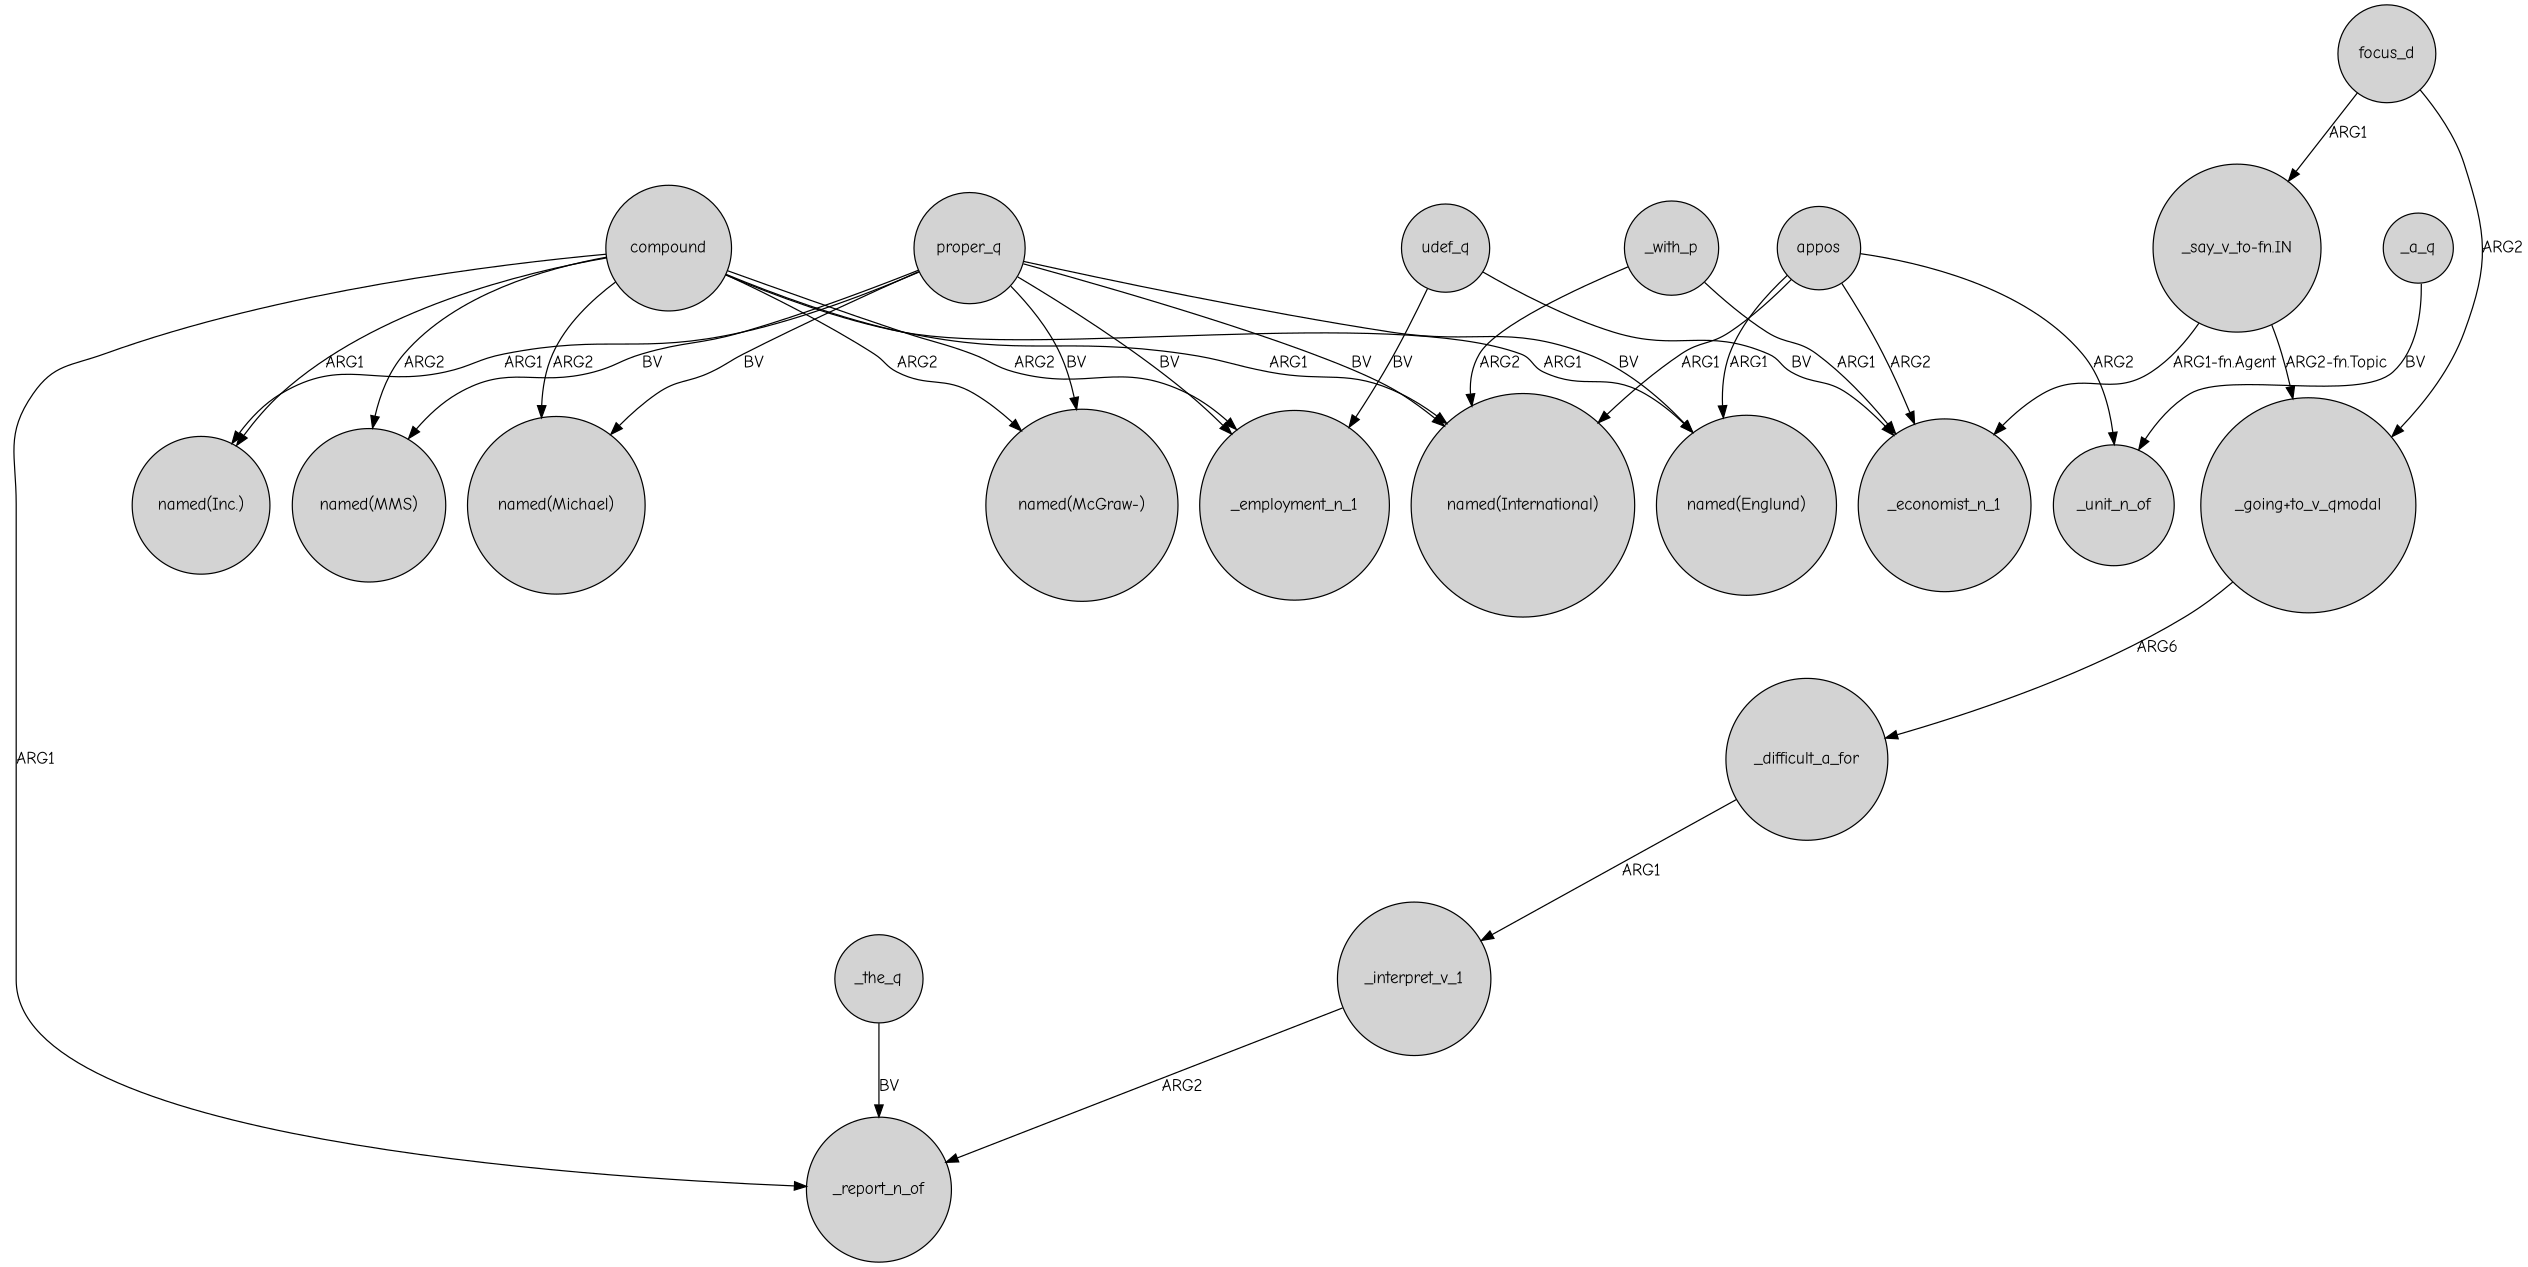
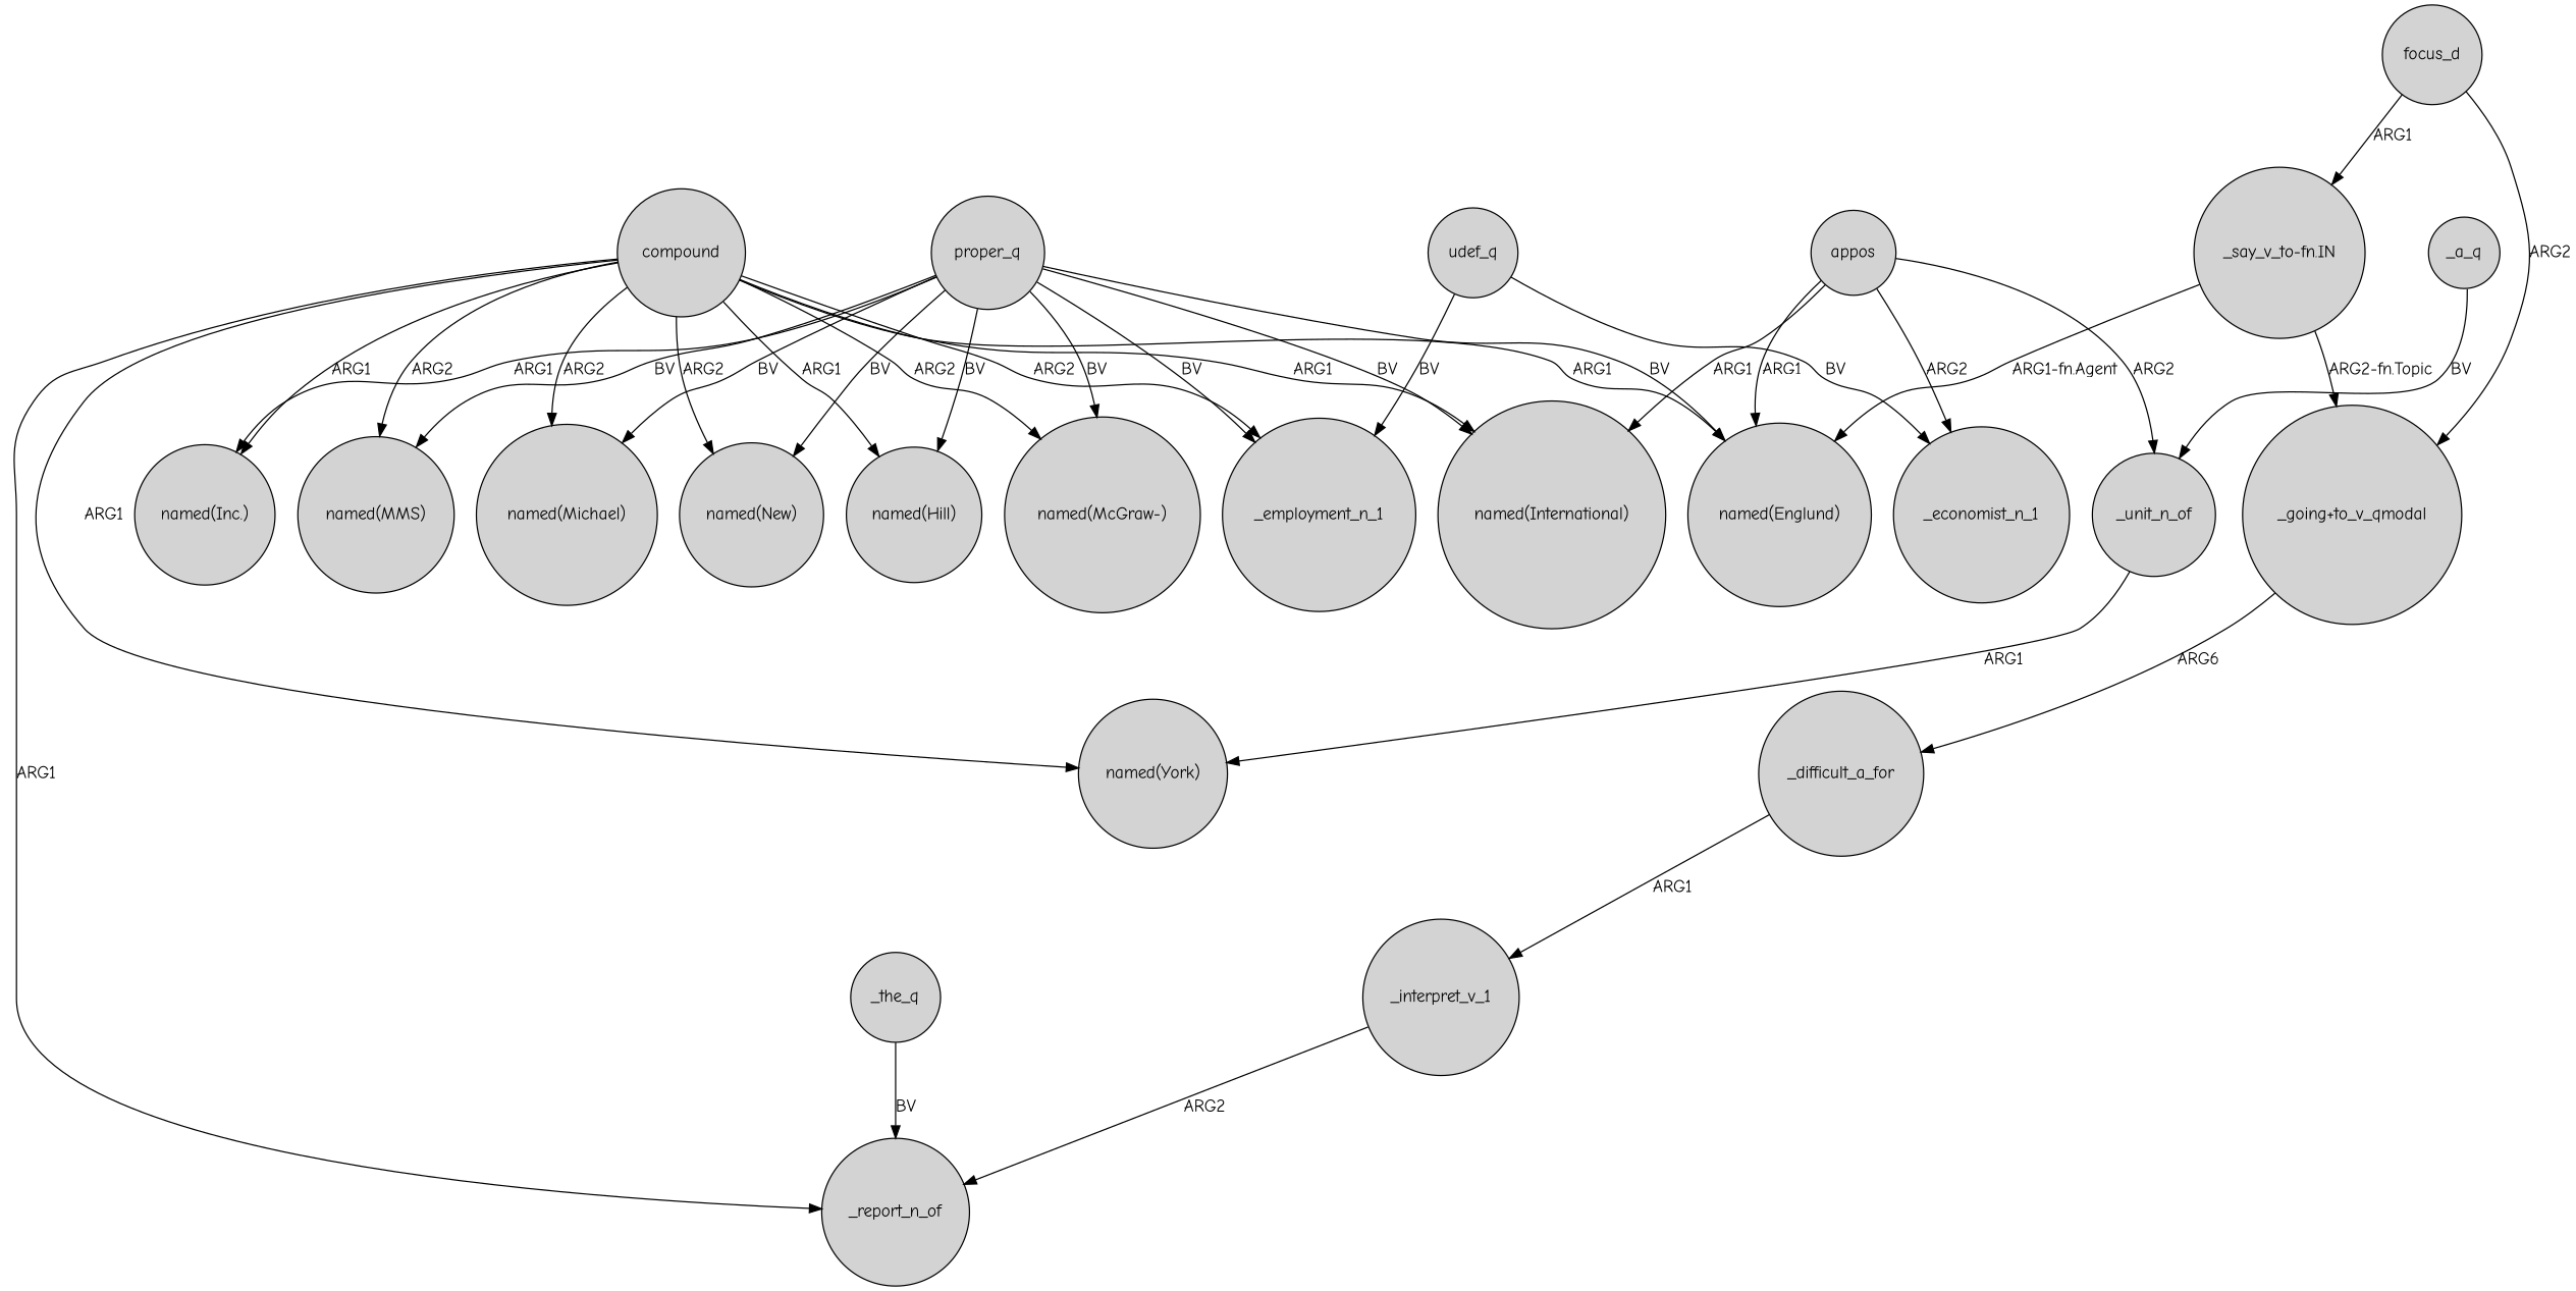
  digraph {
    fontname="Comic Neue"
    node [fontname="Comic Neue" shape=circle style=filled]
    edge [fontname="Comic Neue"]
    compound
    "named(International)"
+   "named(York)"
    "named(Inc.)"
    "named(McGraw-)"
    _report_n_of
+   "named(New)"
    "named(MMS)"
    _employment_n_1
    "named(Englund)"
+   "named(Hill)"
    "named(Michael)"
    _unit_n_of
    proper_q
    udef_q
    _economist_n_1
    appos
    "_say_v_to-fn.IN"
    "_going+to_v_qmodal"
    _difficult_a_for
    _interpret_v_1
-   _with_p
    _the_q
    _a_q
    focus_d
    compound -> "named(International)" [label=ARG1]
+   compound -> "named(York)" [label=ARG1]
    compound -> "named(Inc.)" [label=ARG1]
    compound -> "named(McGraw-)" [label=ARG2]
    compound -> _report_n_of [label=ARG1]
+   compound -> "named(New)" [label=ARG2]
    compound -> "named(MMS)" [label=ARG2]
    compound -> _employment_n_1 [label=ARG2]
    compound -> "named(Englund)" [label=ARG1]
+   compound -> "named(Hill)" [label=ARG1]
    compound -> "named(Michael)" [label=ARG2]
+   _unit_n_of -> "named(York)" [label=ARG1]
    proper_q -> "named(International)" [label=BV]
    proper_q -> "named(Inc.)" [label=ARG1]
    proper_q -> "named(McGraw-)" [label=BV]
+   proper_q -> "named(New)" [label=BV]
    proper_q -> "named(MMS)" [label=BV]
    proper_q -> _employment_n_1 [label=BV]
    proper_q -> "named(Englund)" [label=BV]
+   proper_q -> "named(Hill)" [label=BV]
    proper_q -> "named(Michael)" [label=BV]
    udef_q -> _employment_n_1 [label=BV]
    udef_q -> _economist_n_1 [label=BV]
    appos -> "named(International)" [label=ARG1]
    appos -> "named(Englund)" [label=ARG1]
    appos -> _unit_n_of [label=ARG2]
    appos -> _economist_n_1 [label=ARG2]
-   "_say_v_to-fn.IN" -> _economist_n_1 [label="ARG1-fn.Agent"]
+   "_say_v_to-fn.IN" -> "named(Englund)" [label="ARG1-fn.Agent"]
    "_say_v_to-fn.IN" -> "_going+to_v_qmodal" [label="ARG2-fn.Topic"]
    "_going+to_v_qmodal" -> _difficult_a_for [label=ARG6]
    _difficult_a_for -> _interpret_v_1 [label=ARG1]
    _interpret_v_1 -> _report_n_of [label=ARG2]
-   _with_p -> "named(International)" [label=ARG2]
-   _with_p -> _economist_n_1 [label=ARG1]
    _the_q -> _report_n_of [label=BV]
    _a_q -> _unit_n_of [label=BV]
    focus_d -> "_say_v_to-fn.IN" [label=ARG1]
    focus_d -> "_going+to_v_qmodal" [label=ARG2]
  }
